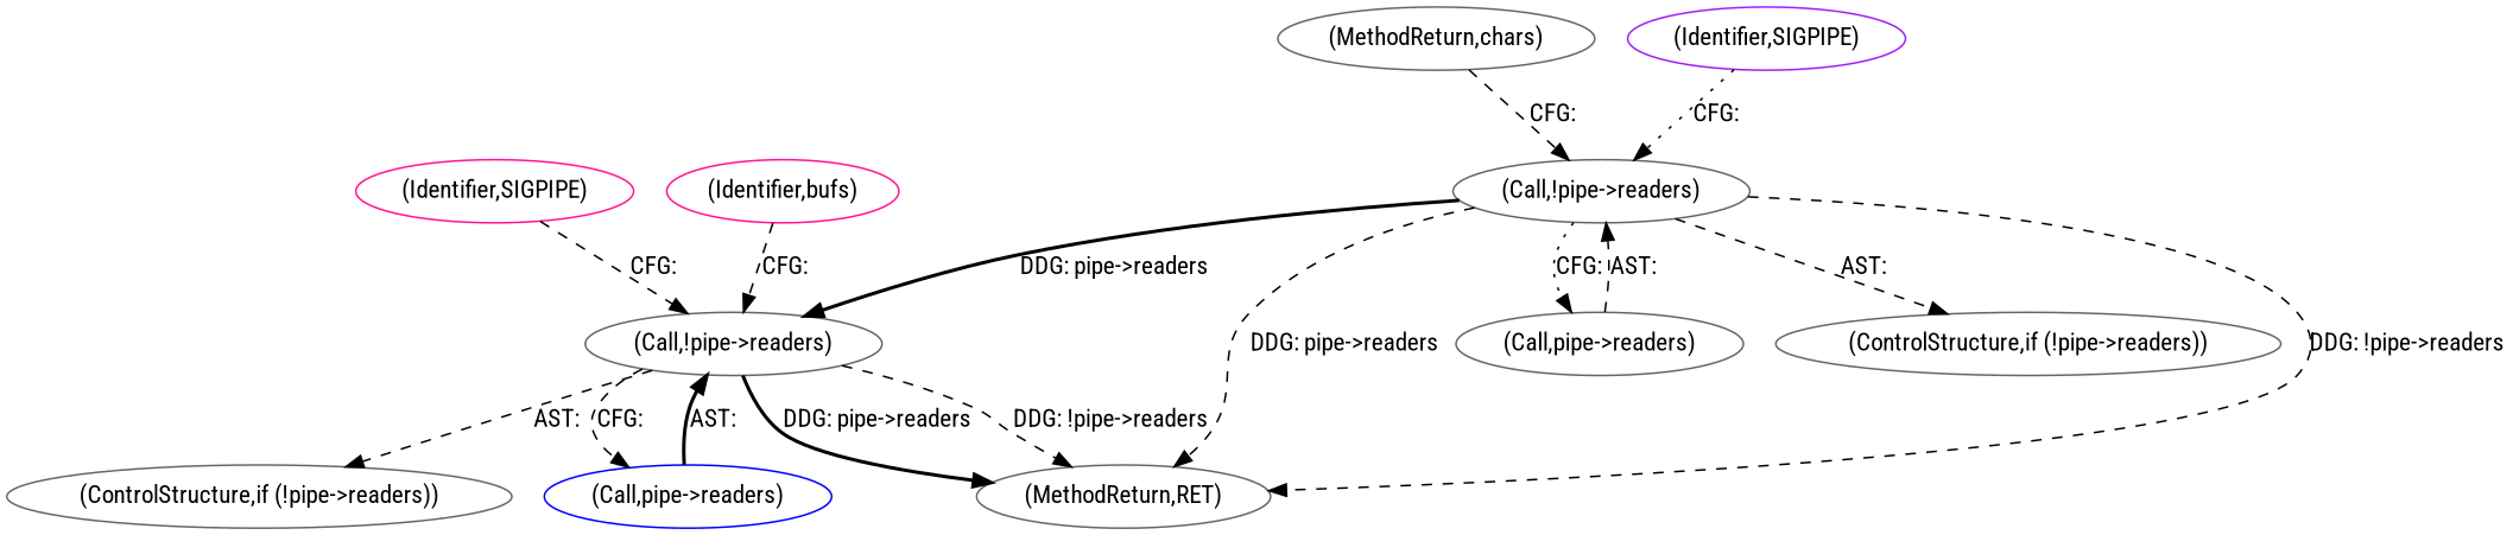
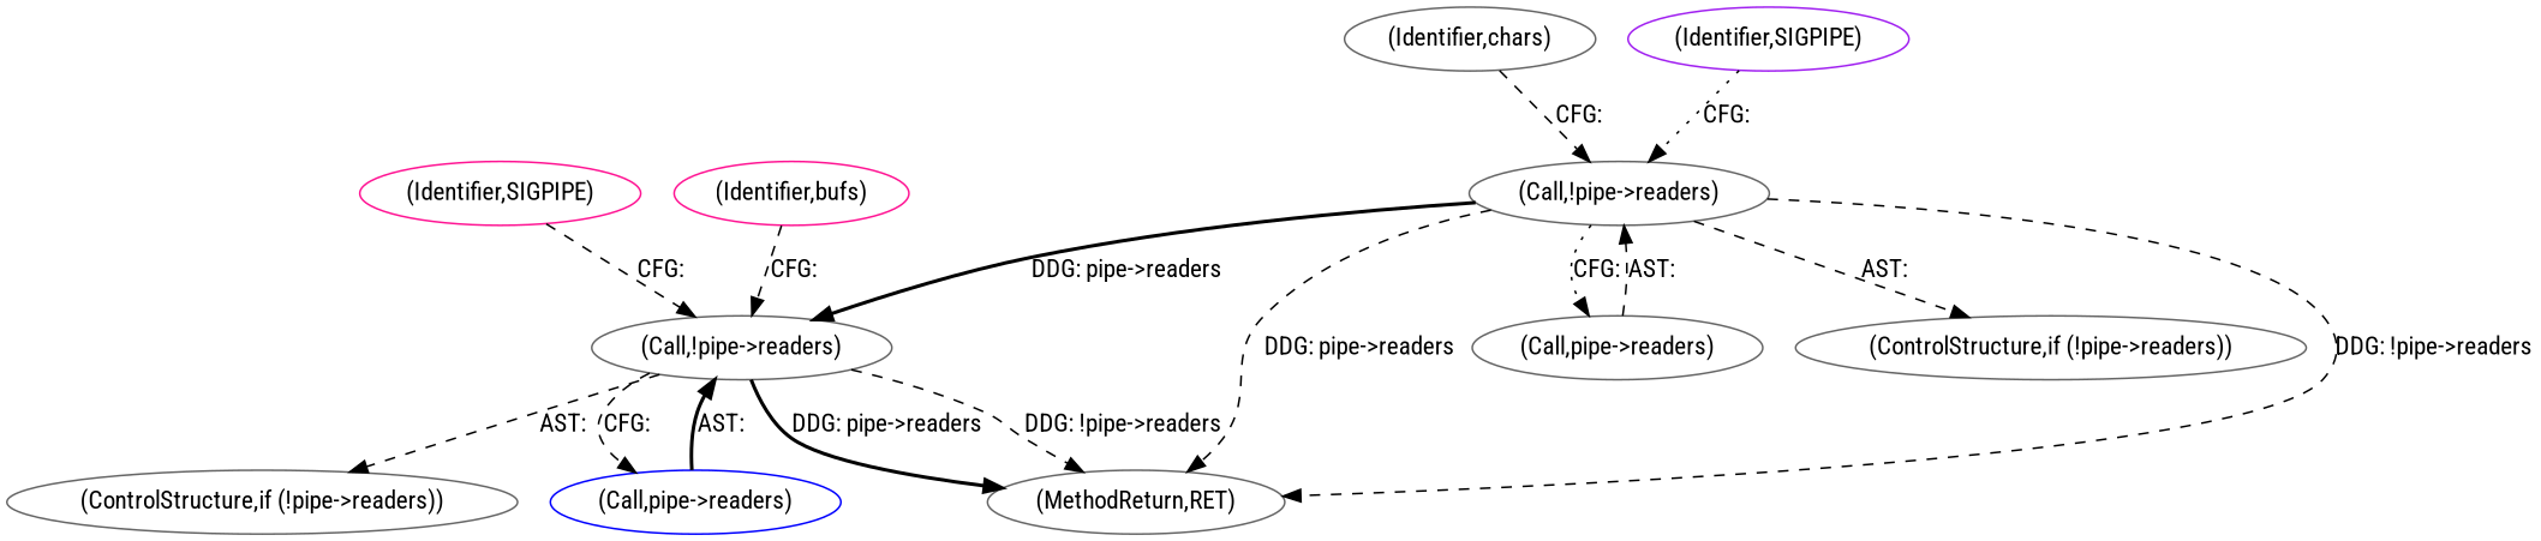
  digraph {
    fontname="Roboto Condensed"
    node [color=gray40 fontname="Roboto Condensed"]
    edge [style=dashed fontname="Roboto Condensed"]
    n1 [label="(Call,!pipe->readers)"]
    n2 [label="(Call,!pipe->readers)"]
    n3 [label="(MethodReturn,RET)"]
    n4 [label="(Call,pipe->readers)"]
    n5 [label="(ControlStructure,if (!pipe->readers))"]
    n6 [label="(ControlStructure,if (!pipe->readers))"]
    n7 [label="(Call,pipe->readers)" color=blue]
    n8 [label="(Identifier,SIGPIPE)" color=deeppink]
-   n9 [label="(MethodReturn,chars)"]
+   n9 [label="(Identifier,chars)"]
    n10 [label="(Identifier,SIGPIPE)" color=purple]
    n11 [label="(Identifier,bufs)" color=deeppink]
    n1 -> n2 [label="DDG: pipe->readers" style=bold]
    n1 -> n3 [label="DDG: !pipe->readers"]
    n1 -> n3 [label="DDG: pipe->readers"]
    n1 -> n4 [label="CFG: " style=dotted]
    n1 -> n5 [label="AST: "]
    n2 -> n3 [label="DDG: pipe->readers" style=bold]
    n2 -> n3 [label="DDG: !pipe->readers"]
    n2 -> n6 [label="AST: "]
    n2 -> n7 [label="CFG: "]
    n4 -> n1 [label="AST: "]
    n7 -> n2 [label="AST: " style=bold]
    n8 -> n2 [label="CFG: "]
    n9 -> n1 [label="CFG: "]
    n10 -> n1 [label="CFG: " style=dotted]
    n11 -> n2 [label="CFG: "]
  }
